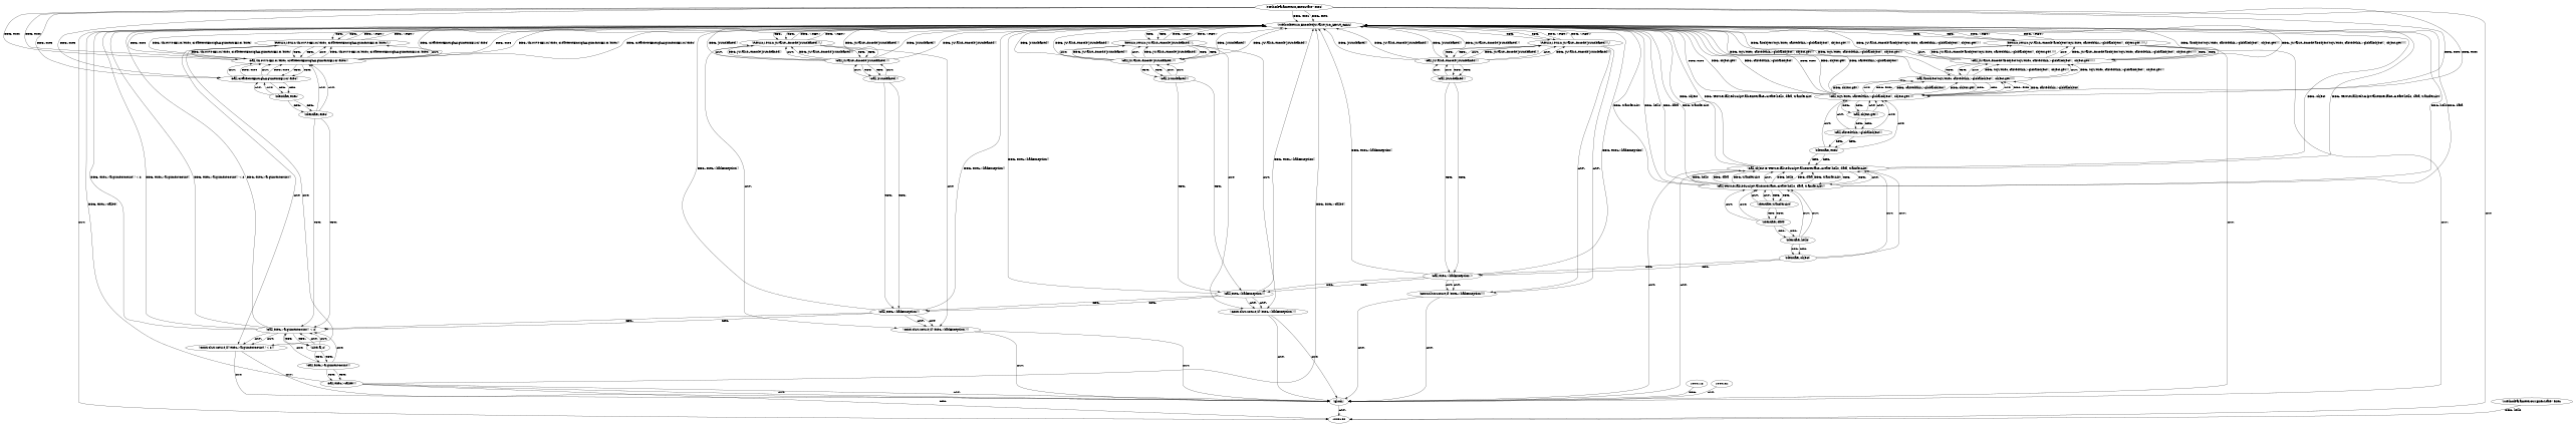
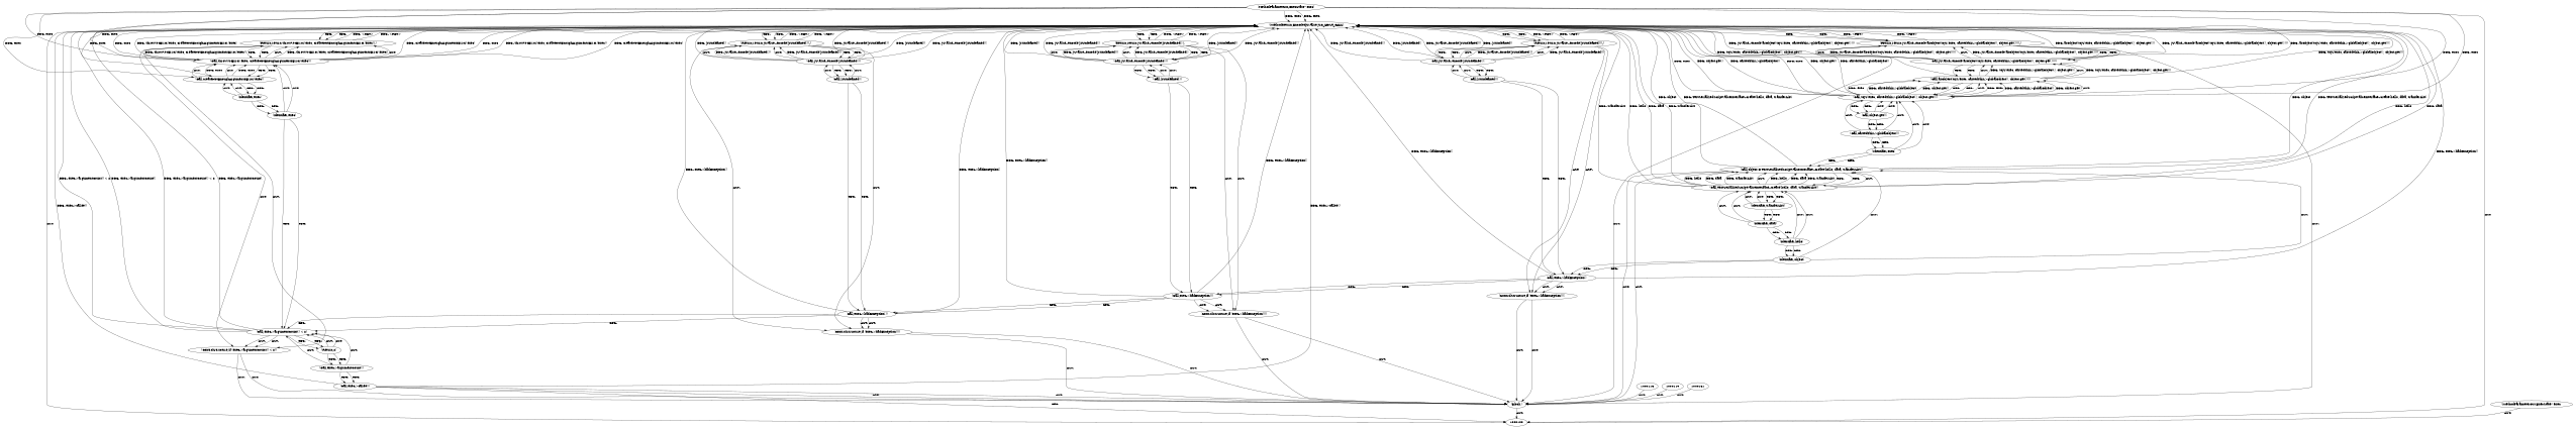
  digraph {
    n1 [label="(MethodReturn,EncodedJSValue JSC_HOST_CALL)"]
    n2 [label="(Return,return JSValue::encode(jsUndefined());)"]
    n3 [label="(Return,return JSValue::encode(jsUndefined());)"]
    n4 [label="(Return,return JSValue::encode(asObject(toJS(exec, castedThis->globalObject(), object.get())));)"]
    n5 [label="(Return,return throwVMError(exec, createNotEnoughArgumentsError(exec));)"]
    n6 [label="(Return,return JSValue::encode(jsUndefined());)"]
    1000100
    n8 [label="(ControlStructure,if (exec->hadException()))"]
    n9 [label="(Call,JSValue::encode(jsUndefined()))"]
    n10 [label="(ControlStructure,if (exec->hadException()))"]
    n11 [label="(Call,JSValue::encode(jsUndefined()))"]
    n12 [label="(Block,)"]
    n13 [label="(Call,JSValue::encode(asObject(toJS(exec, castedThis->globalObject(), object.get()))))"]
    n14 [label="(Call,throwVMError(exec, createNotEnoughArgumentsError(exec)))"]
    n15 [label="(ControlStructure,if (exec->argumentCount() < 2))"]
    n16 [label="(ControlStructure,if (exec->hadException()))"]
    n17 [label="(Call,JSValue::encode(jsUndefined()))"]
    n18 [label="(MethodParameterIn,ExecState* exec)"]
    n19 [label="(Call,toJS(exec, castedThis->globalObject(), object.get()))"]
    n20 [label="(Call,createNotEnoughArgumentsError(exec))"]
    n21 [label="(Call,asObject(toJS(exec, castedThis->globalObject(), object.get())))"]
    n22 [label="(Call,object.get())"]
    n23 [label="(Identifier,exec)"]
    n24 [label="(MethodParameterOut,ExecState* exec)"]
    n25 [label="(Call,exec->hadException())"]
    n26 [label="(Call,exec->hadException())"]
    n27 [label="(Call,exec->argumentCount() < 2)"]
    n28 [label="(Call,jsUndefined())"]
    n29 [label="(Call,exec->hadException())"]
    n30 [label="(Call,jsUndefined())"]
    n31 [label="(Identifier,data)"]
    n32 [label="(Call,TestSerializedScriptValueInterface::create(hello, data, transferList))"]
    n33 [label="(Identifier,hello)"]
    n34 [label="(Identifier,transferList)"]
    n35 [label="(Call,object = TestSerializedScriptValueInterface::create(hello, data, transferList))"]
    n36 [label="(Identifier,object)"]
    n37 [label="(Call,castedThis->globalObject())"]
    n38 [label="(Identifier,exec)"]
    n39 [label="(Call,exec->callee())"]
-   n40 [label="(Literal,2)"]
+   n40 [label="(Return,2)"]
    n41 [label="(Call,exec->argumentCount())"]
    n42 [label="(Identifier,exec)"]
    n43 [label="(Call,jsUndefined())"]
    1000113
+   1000119
    1000131
    n1 -> n2 [label="CFG: "]
    n1 -> n2 [label="CFG: "]
    n1 -> n3 [label="CFG: "]
    n1 -> n3 [label="CFG: "]
    n1 -> n4 [label="CFG: "]
    n1 -> n4 [label="CFG: "]
    n1 -> n5 [label="CFG: "]
    n1 -> n5 [label="CFG: "]
    n1 -> n6 [label="CFG: "]
    n1 -> n6 [label="CFG: "]
    n1 -> 1000100 [label="AST: "]
    n2 -> n1 [label="DDG: <RET>"]
    n2 -> n1 [label="DDG: <RET>"]
    n2 -> n8 [label="AST: "]
    n2 -> n8 [label="AST: "]
    n2 -> n9 [label="CFG: "]
    n2 -> n9 [label="CFG: "]
    n3 -> n1 [label="DDG: <RET>"]
    n3 -> n1 [label="DDG: <RET>"]
    n3 -> n10 [label="AST: "]
    n3 -> n10 [label="AST: "]
    n3 -> n11 [label="CFG: "]
    n3 -> n11 [label="CFG: "]
    n4 -> n1 [label="DDG: <RET>"]
    n4 -> n1 [label="DDG: <RET>"]
    n4 -> n12 [label="AST: "]
    n4 -> n12 [label="AST: "]
    n4 -> n13 [label="CFG: "]
    n4 -> n13 [label="CFG: "]
    n5 -> n1 [label="DDG: <RET>"]
    n5 -> n1 [label="DDG: <RET>"]
    n5 -> n14 [label="CFG: "]
    n5 -> n14 [label="CFG: "]
    n5 -> n15 [label="AST: "]
    n5 -> n15 [label="AST: "]
    n6 -> n1 [label="DDG: <RET>"]
    n6 -> n1 [label="DDG: <RET>"]
    n6 -> n16 [label="AST: "]
    n6 -> n16 [label="AST: "]
    n6 -> n17 [label="CFG: "]
    n6 -> n17 [label="CFG: "]
    n8 -> n12 [label="AST: "]
    n8 -> n12 [label="AST: "]
    n9 -> n1 [label="DDG: jsUndefined()"]
    n9 -> n1 [label="DDG: JSValue::encode(jsUndefined())"]
    n9 -> n1 [label="DDG: jsUndefined()"]
    n9 -> n1 [label="DDG: JSValue::encode(jsUndefined())"]
    n9 -> n2 [label="AST: "]
    n9 -> n2 [label="DDG: JSValue::encode(jsUndefined())"]
    n9 -> n2 [label="AST: "]
    n9 -> n2 [label="DDG: JSValue::encode(jsUndefined())"]
    n9 -> n28 [label="CFG: "]
    n9 -> n28 [label="CFG: "]
    n10 -> n12 [label="AST: "]
    n10 -> n12 [label="AST: "]
    n11 -> n1 [label="DDG: jsUndefined()"]
    n11 -> n1 [label="DDG: JSValue::encode(jsUndefined())"]
    n11 -> n1 [label="DDG: jsUndefined()"]
    n11 -> n1 [label="DDG: JSValue::encode(jsUndefined())"]
    n11 -> n3 [label="AST: "]
    n11 -> n3 [label="DDG: JSValue::encode(jsUndefined())"]
    n11 -> n3 [label="AST: "]
    n11 -> n3 [label="DDG: JSValue::encode(jsUndefined())"]
    n11 -> n30 [label="CFG: "]
    n11 -> n30 [label="CFG: "]
    n12 -> 1000100 [label="AST: "]
    n13 -> n1 [label="DDG: asObject(toJS(exec, castedThis->globalObject(), object.get()))"]
    n13 -> n1 [label="DDG: JSValue::encode(asObject(toJS(exec, castedThis->globalObject(), object.get())))"]
    n13 -> n1 [label="DDG: asObject(toJS(exec, castedThis->globalObject(), object.get()))"]
    n13 -> n1 [label="DDG: JSValue::encode(asObject(toJS(exec, castedThis->globalObject(), object.get())))"]
    n13 -> n4 [label="AST: "]
    n13 -> n4 [label="DDG: JSValue::encode(asObject(toJS(exec, castedThis->globalObject(), object.get())))"]
    n13 -> n4 [label="AST: "]
    n13 -> n4 [label="DDG: JSValue::encode(asObject(toJS(exec, castedThis->globalObject(), object.get())))"]
    n13 -> n21 [label="CFG: "]
    n13 -> n21 [label="CFG: "]
    n14 -> n1 [label="DDG: createNotEnoughArgumentsError(exec)"]
    n14 -> n1 [label="DDG: exec"]
    n14 -> n1 [label="DDG: throwVMError(exec, createNotEnoughArgumentsError(exec))"]
    n14 -> n1 [label="DDG: createNotEnoughArgumentsError(exec)"]
    n14 -> n1 [label="DDG: exec"]
    n14 -> n1 [label="DDG: throwVMError(exec, createNotEnoughArgumentsError(exec))"]
    n14 -> n5 [label="AST: "]
    n14 -> n5 [label="DDG: throwVMError(exec, createNotEnoughArgumentsError(exec))"]
    n14 -> n5 [label="AST: "]
    n14 -> n5 [label="DDG: throwVMError(exec, createNotEnoughArgumentsError(exec))"]
    n14 -> n20 [label="CFG: "]
    n14 -> n20 [label="CFG: "]
    n15 -> n12 [label="AST: "]
    n15 -> n12 [label="AST: "]
    n16 -> n12 [label="AST: "]
    n16 -> n12 [label="AST: "]
    n17 -> n1 [label="DDG: JSValue::encode(jsUndefined())"]
    n17 -> n1 [label="DDG: jsUndefined()"]
    n17 -> n1 [label="DDG: JSValue::encode(jsUndefined())"]
    n17 -> n1 [label="DDG: jsUndefined()"]
    n17 -> n6 [label="AST: "]
    n17 -> n6 [label="DDG: JSValue::encode(jsUndefined())"]
    n17 -> n6 [label="AST: "]
    n17 -> n6 [label="DDG: JSValue::encode(jsUndefined())"]
    n17 -> n43 [label="CFG: "]
    n17 -> n43 [label="CFG: "]
    n18 -> n1 [label="DDG: exec"]
    n18 -> n1 [label="DDG: exec"]
    n18 -> 1000100 [label="AST: "]
    n18 -> n14 [label="DDG: exec"]
    n18 -> n14 [label="DDG: exec"]
    n18 -> n19 [label="DDG: exec"]
    n18 -> n19 [label="DDG: exec"]
    n18 -> n20 [label="DDG: exec"]
    n18 -> n20 [label="DDG: exec"]
    n19 -> n1 [label="DDG: exec"]
    n19 -> n1 [label="DDG: object.get()"]
    n19 -> n1 [label="DDG: castedThis->globalObject()"]
    n19 -> n1 [label="DDG: exec"]
    n19 -> n1 [label="DDG: object.get()"]
    n19 -> n1 [label="DDG: castedThis->globalObject()"]
    n19 -> n21 [label="AST: "]
    n19 -> n21 [label="DDG: exec"]
    n19 -> n21 [label="DDG: castedThis->globalObject()"]
    n19 -> n21 [label="DDG: object.get()"]
    n19 -> n21 [label="AST: "]
    n19 -> n21 [label="DDG: exec"]
    n19 -> n21 [label="DDG: castedThis->globalObject()"]
    n19 -> n21 [label="DDG: object.get()"]
    n19 -> n22 [label="CFG: "]
    n19 -> n22 [label="CFG: "]
    n20 -> n14 [label="AST: "]
    n20 -> n14 [label="DDG: exec"]
    n20 -> n14 [label="AST: "]
    n20 -> n14 [label="DDG: exec"]
    n20 -> n23 [label="CFG: "]
    n20 -> n23 [label="CFG: "]
    n21 -> n1 [label="DDG: toJS(exec, castedThis->globalObject(), object.get())"]
    n21 -> n1 [label="DDG: toJS(exec, castedThis->globalObject(), object.get())"]
    n21 -> n13 [label="AST: "]
    n21 -> n13 [label="DDG: toJS(exec, castedThis->globalObject(), object.get())"]
    n21 -> n13 [label="AST: "]
    n21 -> n13 [label="DDG: toJS(exec, castedThis->globalObject(), object.get())"]
    n21 -> n19 [label="CFG: "]
    n21 -> n19 [label="CFG: "]
    n22 -> n19 [label="AST: "]
    n22 -> n19 [label="AST: "]
    n22 -> n37 [label="CFG: "]
    n22 -> n37 [label="CFG: "]
    n23 -> n20 [label="AST: "]
    n23 -> n20 [label="AST: "]
    n23 -> n42 [label="CFG: "]
    n23 -> n42 [label="CFG: "]
-   n24 -> 1000100 [label="DDG: hello"]
+   n24 -> 1000100 [label="AST: "]
    n25 -> n1 [label="DDG: exec->hadException()"]
    n25 -> n1 [label="DDG: exec->hadException()"]
    n25 -> n8 [label="AST: "]
    n25 -> n8 [label="AST: "]
    n25 -> n26 [label="CFG: "]
    n25 -> n26 [label="CFG: "]
    n26 -> n1 [label="DDG: exec->hadException()"]
    n26 -> n1 [label="DDG: exec->hadException()"]
    n26 -> n16 [label="AST: "]
    n26 -> n16 [label="AST: "]
    n26 -> n27 [label="CFG: "]
    n26 -> n27 [label="CFG: "]
    n27 -> n1 [label="DDG: exec->argumentCount() < 2"]
    n27 -> n1 [label="DDG: exec->argumentCount()"]
    n27 -> n1 [label="DDG: exec->argumentCount() < 2"]
    n27 -> n1 [label="DDG: exec->argumentCount()"]
    n27 -> n15 [label="AST: "]
    n27 -> n15 [label="AST: "]
    n27 -> n40 [label="CFG: "]
    n27 -> n40 [label="CFG: "]
    n28 -> n9 [label="AST: "]
    n28 -> n9 [label="AST: "]
    n28 -> n25 [label="CFG: "]
    n28 -> n25 [label="CFG: "]
    n29 -> n1 [label="DDG: exec->hadException()"]
    n29 -> n1 [label="DDG: exec->hadException()"]
    n29 -> n10 [label="AST: "]
    n29 -> n10 [label="AST: "]
    n29 -> n25 [label="CFG: "]
    n29 -> n25 [label="CFG: "]
    n30 -> n11 [label="AST: "]
    n30 -> n11 [label="AST: "]
    n30 -> n29 [label="CFG: "]
    n30 -> n29 [label="CFG: "]
    n31 -> n32 [label="AST: "]
    n31 -> n32 [label="AST: "]
    n31 -> n33 [label="CFG: "]
    n31 -> n33 [label="CFG: "]
    n32 -> n1 [label="DDG: hello"]
    n32 -> n1 [label="DDG: data"]
    n32 -> n1 [label="DDG: transferList"]
    n32 -> n1 [label="DDG: hello"]
    n32 -> n1 [label="DDG: data"]
    n32 -> n1 [label="DDG: transferList"]
    n32 -> n34 [label="CFG: "]
    n32 -> n34 [label="CFG: "]
    n32 -> n35 [label="AST: "]
    n32 -> n35 [label="DDG: hello"]
    n32 -> n35 [label="DDG: data"]
    n32 -> n35 [label="DDG: transferList"]
    n32 -> n35 [label="AST: "]
    n32 -> n35 [label="DDG: hello"]
    n32 -> n35 [label="DDG: data"]
    n32 -> n35 [label="DDG: transferList"]
    n33 -> n32 [label="AST: "]
    n33 -> n32 [label="AST: "]
    n33 -> n36 [label="CFG: "]
    n33 -> n36 [label="CFG: "]
    n34 -> n31 [label="CFG: "]
    n34 -> n31 [label="CFG: "]
    n34 -> n32 [label="AST: "]
    n34 -> n32 [label="AST: "]
    n35 -> n1 [label="DDG: object"]
    n35 -> n1 [label="DDG: TestSerializedScriptValueInterface::create(hello, data, transferList)"]
    n35 -> n1 [label="DDG: object"]
    n35 -> n1 [label="DDG: TestSerializedScriptValueInterface::create(hello, data, transferList)"]
    n35 -> n12 [label="AST: "]
    n35 -> n12 [label="AST: "]
    n35 -> n32 [label="CFG: "]
    n35 -> n32 [label="CFG: "]
    n36 -> n29 [label="CFG: "]
    n36 -> n29 [label="CFG: "]
    n36 -> n35 [label="AST: "]
    n36 -> n35 [label="AST: "]
    n37 -> n19 [label="AST: "]
    n37 -> n19 [label="AST: "]
    n37 -> n38 [label="CFG: "]
    n37 -> n38 [label="CFG: "]
    n38 -> n19 [label="AST: "]
    n38 -> n19 [label="AST: "]
    n38 -> n35 [label="CFG: "]
    n38 -> n35 [label="CFG: "]
    n39 -> n1 [label="DDG: exec->callee()"]
    n39 -> n1 [label="DDG: exec->callee()"]
    n39 -> 1000100 [label="CFG: "]
    n39 -> n12 [label="AST: "]
    n39 -> n12 [label="AST: "]
    n40 -> n27 [label="AST: "]
    n40 -> n27 [label="AST: "]
    n40 -> n41 [label="CFG: "]
    n40 -> n41 [label="CFG: "]
    n41 -> n27 [label="AST: "]
    n41 -> n27 [label="AST: "]
    n41 -> n39 [label="CFG: "]
    n41 -> n39 [label="CFG: "]
    n42 -> n14 [label="AST: "]
    n42 -> n14 [label="AST: "]
    n42 -> n27 [label="CFG: "]
    n42 -> n27 [label="CFG: "]
    n43 -> n17 [label="AST: "]
    n43 -> n17 [label="AST: "]
    n43 -> n26 [label="CFG: "]
    n43 -> n26 [label="CFG: "]
-   1000113 -> n12 [label="DDG: "]
+   1000113 -> n12 [label="AST: "]
+   1000119 -> n12 [label="AST: "]
    1000131 -> n12 [label="AST: "]
  }
